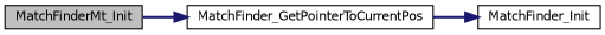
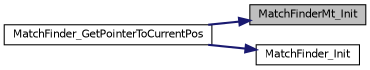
  digraph {
    rankdir=LR
    node [color=black fillcolor=white fontname=Helvetica fontsize=10 shape=record style=filled]
    edge [color=midnightblue fontname=Helvetica fontsize=10 labelfontname=Helvetica labelfontsize=10 style=bold]
    n1 [fillcolor=grey75 fontcolor=black height=0.2 label=MatchFinderMt_Init width=0.4]
    n2 [height=0.2 label=MatchFinder_GetPointerToCurrentPos width=0.4]
    n3 [height=0.2 label=MatchFinder_Init width=0.4]
-   n1 -> n2
+   n2 -> n1
    n2 -> n3
  }
